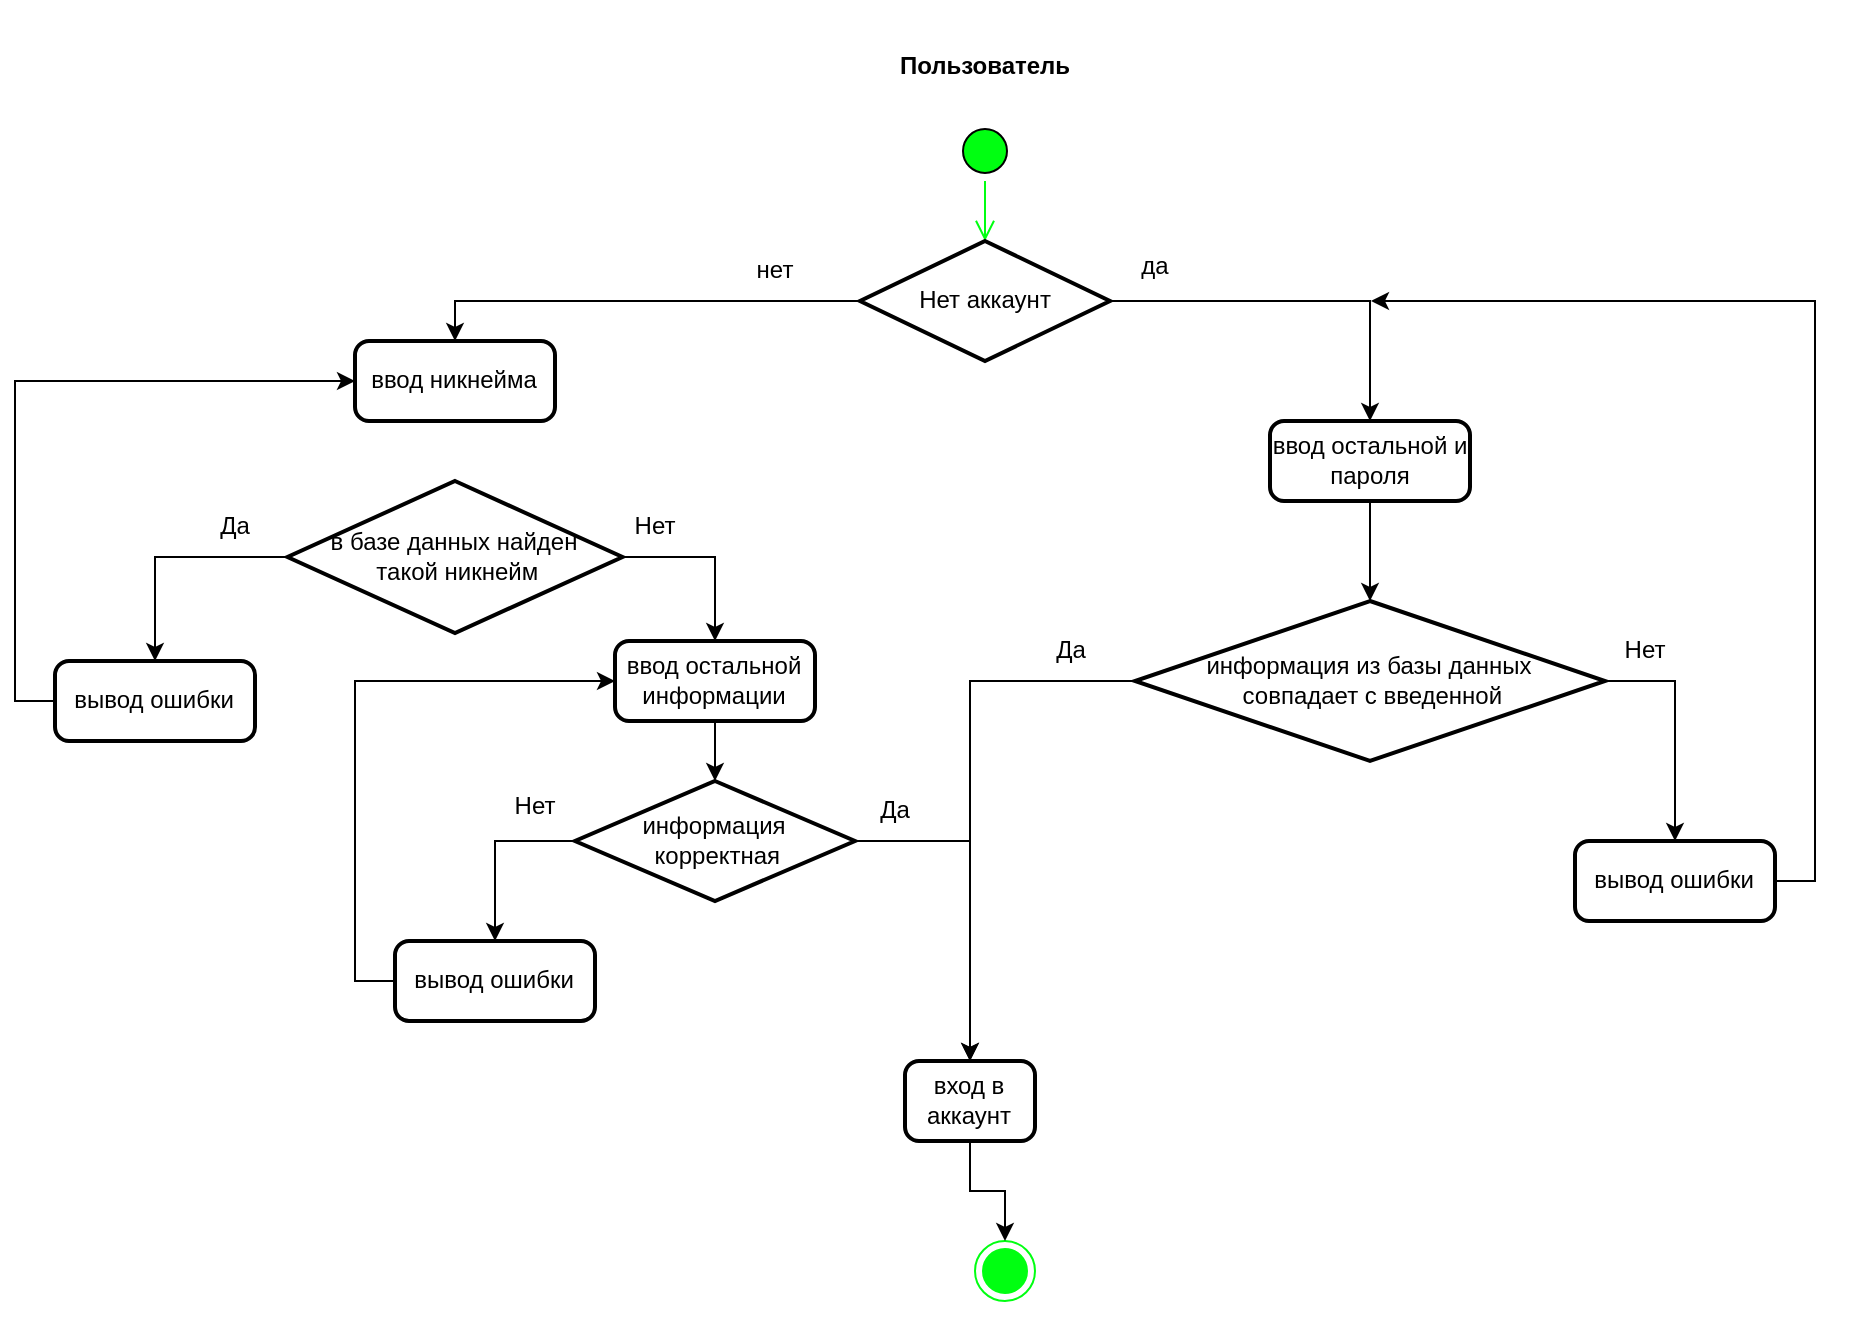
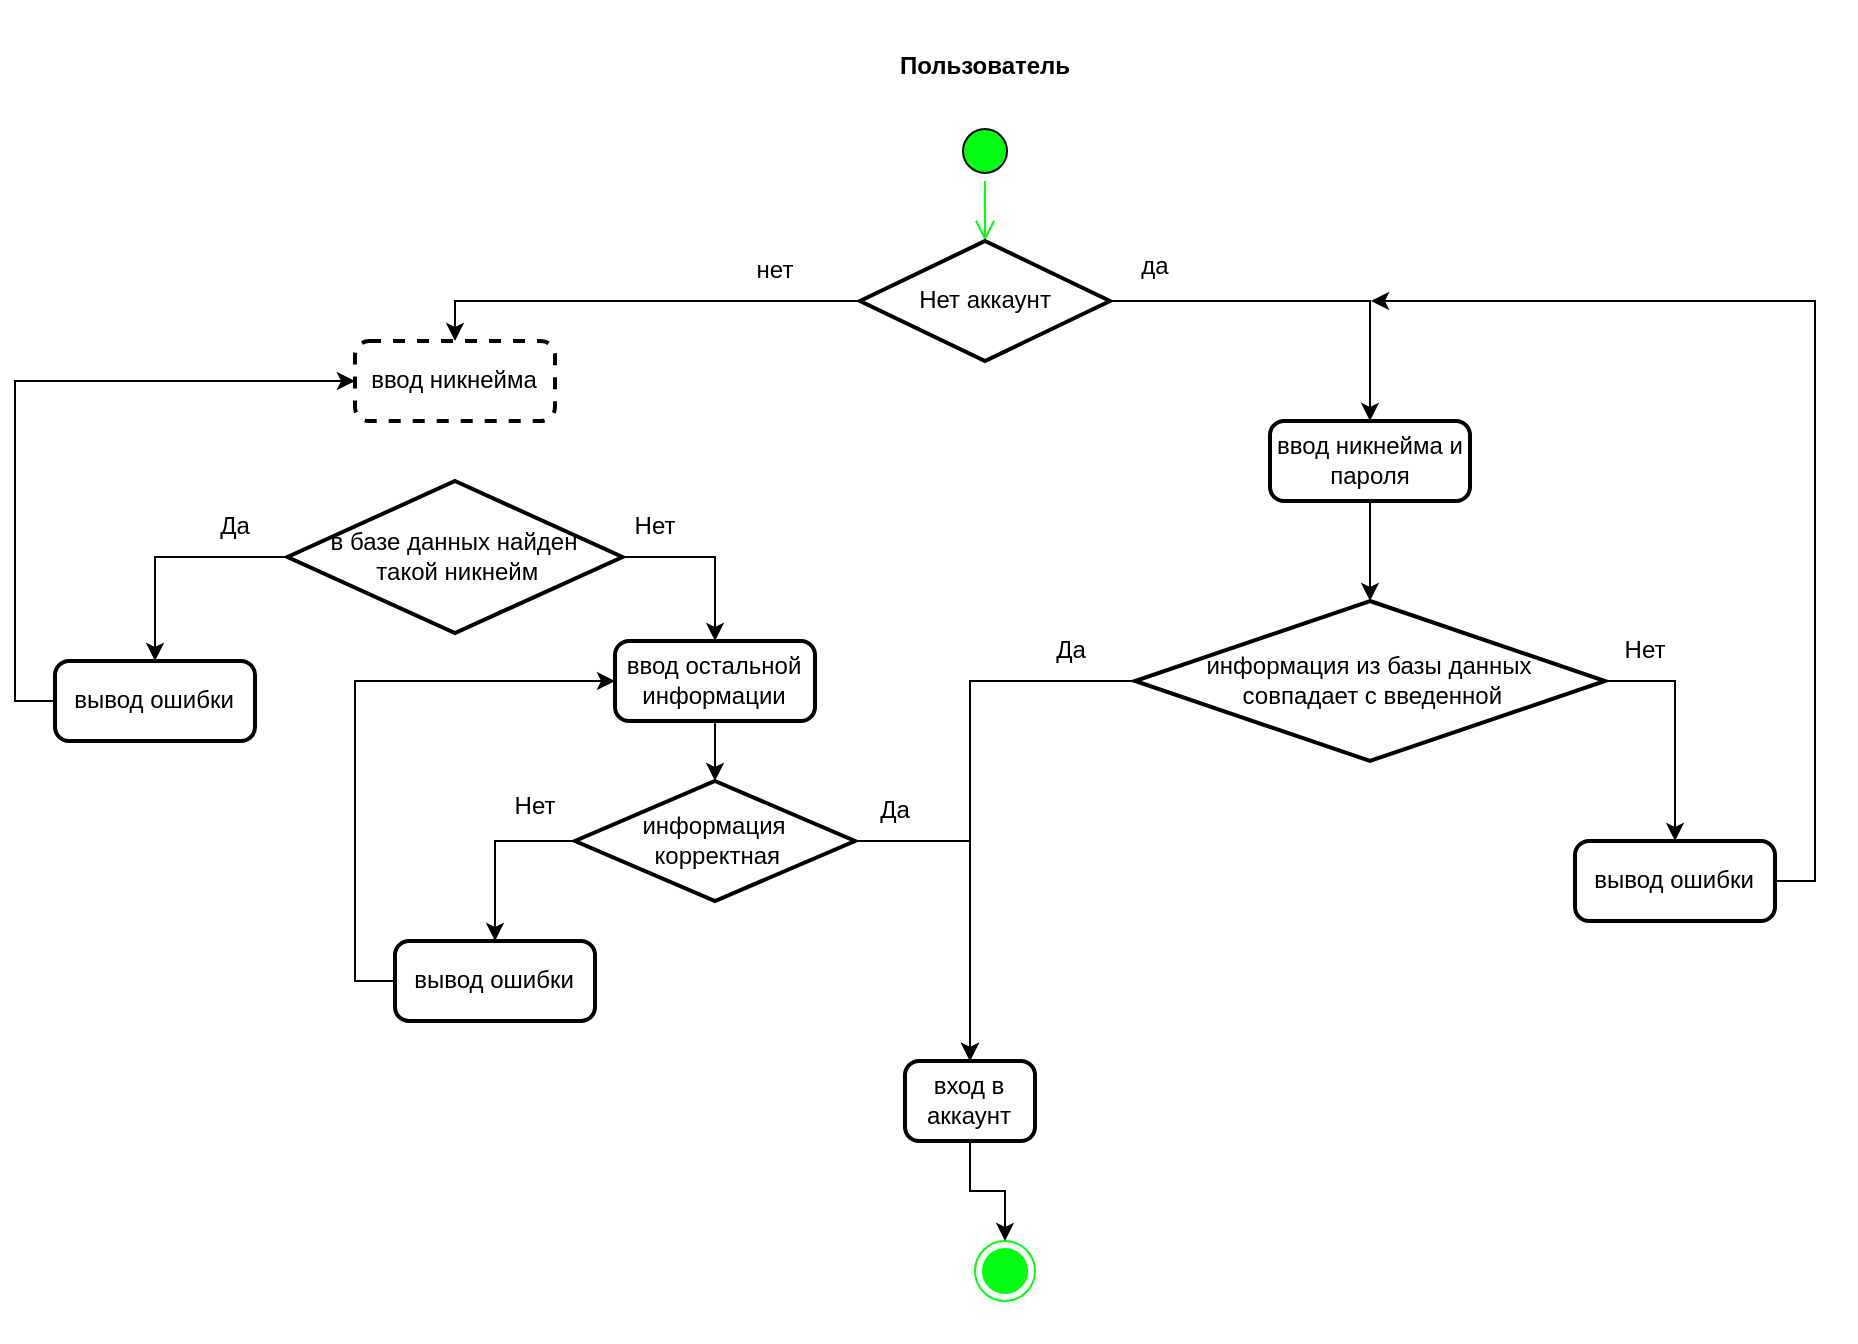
  <mxCell id="0" />
  <mxCell id="1" parent="0" />
  <mxCell id="2" value="" style="ellipse;html=1;shape=startState;fillColor=#00ff11;" parent="1" vertex="1"><mxGeometry x="470" y="60" width="30" height="30" as="geometry" /></mxCell>
  <mxCell id="3" value="" style="edgeStyle=orthogonalEdgeStyle;html=1;verticalAlign=bottom;endArrow=open;endSize=8;strokeColor=#00ff11;rounded=0;entryX=0.5;entryY=0;entryDx=0;entryDy=0;entryPerimeter=0;" parent="1" source="2" target="8" edge="1"><mxGeometry relative="1" as="geometry"><mxPoint x="485" y="150" as="targetPoint" /><Array as="points"><mxPoint x="485" y="120" /><mxPoint x="486" y="120" /></Array></mxGeometry></mxCell>
  <mxCell id="4" value="" style="ellipse;html=1;shape=endState;fillColor=#00ff11;strokeColor=#00ff11;" parent="1" vertex="1"><mxGeometry x="480" y="620" width="30" height="30" as="geometry" /></mxCell>
  <mxCell id="5" value="Пользователь" style="text;align=center;fontStyle=1;verticalAlign=middle;spacingLeft=3;spacingRight=3;strokeColor=none;rotatable=0;points=[[0,0.5],[1,0.5]];portConstraint=eastwest;html=1;" parent="1" vertex="1"><mxGeometry x="445" y="20" width="80" height="26" as="geometry" /></mxCell>
  <mxCell id="6" style="edgeStyle=orthogonalEdgeStyle;rounded=0;orthogonalLoop=1;jettySize=auto;html=1;exitX=1;exitY=0.5;exitDx=0;exitDy=0;exitPerimeter=0;entryX=0.5;entryY=0;entryDx=0;entryDy=0;" parent="1" source="8" target="10" edge="1"><mxGeometry relative="1" as="geometry" /></mxCell>
  <mxCell id="7" style="edgeStyle=orthogonalEdgeStyle;rounded=0;orthogonalLoop=1;jettySize=auto;html=1;exitX=0;exitY=0.5;exitDx=0;exitDy=0;exitPerimeter=0;entryX=0.5;entryY=0;entryDx=0;entryDy=0;" parent="1" source="8" target="11" edge="1"><mxGeometry relative="1" as="geometry" /></mxCell>
  <mxCell id="8" value="Нет аккаунт" style="strokeWidth=2;html=1;shape=mxgraph.flowchart.decision;whiteSpace=wrap;" parent="1" vertex="1"><mxGeometry x="422.5" y="120" width="125" height="60" as="geometry" /></mxCell>
  <mxCell id="9" value="" style="edgeStyle=orthogonalEdgeStyle;rounded=0;orthogonalLoop=1;jettySize=auto;html=1;" parent="1" source="10" target="16" edge="1"><mxGeometry relative="1" as="geometry" /></mxCell>
- <mxCell id="10" value="ввод остальной и пароля" style="rounded=1;whiteSpace=wrap;html=1;absoluteArcSize=1;arcSize=14;strokeWidth=2;" parent="1" vertex="1"><mxGeometry x="627.5" y="210" width="100" height="40" as="geometry" /></mxCell>
- <mxCell id="11" value="ввод никнейма" style="rounded=1;whiteSpace=wrap;html=1;absoluteArcSize=1;arcSize=14;strokeWidth=2;" parent="1" vertex="1"><mxGeometry x="170" y="170" width="100" height="40" as="geometry" /></mxCell>
+ <mxCell id="10" value="ввод никнейма и пароля" style="rounded=1;whiteSpace=wrap;html=1;absoluteArcSize=1;arcSize=14;strokeWidth=2;" parent="1" vertex="1"><mxGeometry x="627.5" y="210" width="100" height="40" as="geometry" /></mxCell>
+ <mxCell id="11" value="ввод никнейма" style="rounded=1;whiteSpace=wrap;html=1;absoluteArcSize=1;arcSize=14;strokeWidth=2;dashed=1;" parent="1" vertex="1"><mxGeometry x="170" y="170" width="100" height="40" as="geometry" /></mxCell>
  <mxCell id="12" value="да" style="text;html=1;align=center;verticalAlign=middle;resizable=0;points=[];autosize=1;strokeColor=none;fillColor=none;" parent="1" vertex="1"><mxGeometry x="550" y="118" width="40" height="30" as="geometry" /></mxCell>
  <mxCell id="13" value="нет" style="text;html=1;align=center;verticalAlign=middle;resizable=0;points=[];autosize=1;strokeColor=none;fillColor=none;" parent="1" vertex="1"><mxGeometry x="360" y="120" width="40" height="30" as="geometry" /></mxCell>
  <mxCell id="14" style="edgeStyle=orthogonalEdgeStyle;rounded=0;orthogonalLoop=1;jettySize=auto;html=1;exitX=0;exitY=0.5;exitDx=0;exitDy=0;exitPerimeter=0;entryX=0.5;entryY=0;entryDx=0;entryDy=0;" parent="1" source="16" target="18" edge="1"><mxGeometry relative="1" as="geometry" /></mxCell>
  <mxCell id="15" style="edgeStyle=orthogonalEdgeStyle;rounded=0;orthogonalLoop=1;jettySize=auto;html=1;exitX=1;exitY=0.5;exitDx=0;exitDy=0;exitPerimeter=0;" parent="1" source="16" target="21" edge="1"><mxGeometry relative="1" as="geometry" /></mxCell>
  <mxCell id="16" value="информация из базы данных&lt;div&gt;&amp;nbsp;совпадает с введенной&lt;/div&gt;" style="strokeWidth=2;html=1;shape=mxgraph.flowchart.decision;whiteSpace=wrap;" parent="1" vertex="1"><mxGeometry x="560" y="300" width="235" height="80" as="geometry" /></mxCell>
  <mxCell id="17" value="" style="edgeStyle=orthogonalEdgeStyle;rounded=0;orthogonalLoop=1;jettySize=auto;html=1;" parent="1" source="18" target="4" edge="1"><mxGeometry relative="1" as="geometry" /></mxCell>
  <mxCell id="18" value="вход в аккаунт" style="rounded=1;whiteSpace=wrap;html=1;absoluteArcSize=1;arcSize=14;strokeWidth=2;" parent="1" vertex="1"><mxGeometry x="445" y="530" width="65" height="40" as="geometry" /></mxCell>
  <mxCell id="19" value="Да" style="text;html=1;align=center;verticalAlign=middle;resizable=0;points=[];autosize=1;strokeColor=none;fillColor=none;" parent="1" vertex="1"><mxGeometry x="507.5" y="310" width="40" height="30" as="geometry" /></mxCell>
  <mxCell id="20" style="edgeStyle=orthogonalEdgeStyle;rounded=0;orthogonalLoop=1;jettySize=auto;html=1;exitX=1;exitY=0.5;exitDx=0;exitDy=0;" parent="1" source="21" edge="1"><mxGeometry relative="1" as="geometry"><mxPoint x="678" y="150" as="targetPoint" /><Array as="points"><mxPoint x="900" y="440" /><mxPoint x="900" y="150" /></Array></mxGeometry></mxCell>
  <mxCell id="21" value="вывод ошибки" style="rounded=1;whiteSpace=wrap;html=1;absoluteArcSize=1;arcSize=14;strokeWidth=2;" parent="1" vertex="1"><mxGeometry x="780" y="420" width="100" height="40" as="geometry" /></mxCell>
  <mxCell id="22" value="Нет" style="text;html=1;align=center;verticalAlign=middle;resizable=0;points=[];autosize=1;strokeColor=none;fillColor=none;" parent="1" vertex="1"><mxGeometry x="795" y="310" width="40" height="30" as="geometry" /></mxCell>
  <mxCell id="23" style="edgeStyle=orthogonalEdgeStyle;rounded=0;orthogonalLoop=1;jettySize=auto;html=1;exitX=1;exitY=0.5;exitDx=0;exitDy=0;exitPerimeter=0;entryX=0.5;entryY=0;entryDx=0;entryDy=0;" parent="1" source="25" target="27" edge="1"><mxGeometry relative="1" as="geometry" /></mxCell>
  <mxCell id="24" style="edgeStyle=orthogonalEdgeStyle;rounded=0;orthogonalLoop=1;jettySize=auto;html=1;exitX=0;exitY=0.5;exitDx=0;exitDy=0;exitPerimeter=0;entryX=0.5;entryY=0;entryDx=0;entryDy=0;" parent="1" source="25" target="29" edge="1"><mxGeometry relative="1" as="geometry" /></mxCell>
  <mxCell id="25" value="в базе данных найден&lt;div&gt;&amp;nbsp;такой никнейм&lt;/div&gt;" style="strokeWidth=2;html=1;shape=mxgraph.flowchart.decision;whiteSpace=wrap;" parent="1" vertex="1"><mxGeometry x="136.25" y="240" width="167.5" height="76" as="geometry" /></mxCell>
  <mxCell id="26" value="" style="edgeStyle=orthogonalEdgeStyle;rounded=0;orthogonalLoop=1;jettySize=auto;html=1;" parent="1" source="27" target="32" edge="1"><mxGeometry relative="1" as="geometry" /></mxCell>
  <mxCell id="27" value="ввод остальной информации" style="rounded=1;whiteSpace=wrap;html=1;absoluteArcSize=1;arcSize=14;strokeWidth=2;" parent="1" vertex="1"><mxGeometry x="300" y="320" width="100" height="40" as="geometry" /></mxCell>
  <mxCell id="28" style="edgeStyle=orthogonalEdgeStyle;rounded=0;orthogonalLoop=1;jettySize=auto;html=1;exitX=0;exitY=0.5;exitDx=0;exitDy=0;entryX=0;entryY=0.5;entryDx=0;entryDy=0;" parent="1" source="29" target="11" edge="1"><mxGeometry relative="1" as="geometry" /></mxCell>
  <mxCell id="29" value="вывод ошибки" style="rounded=1;whiteSpace=wrap;html=1;absoluteArcSize=1;arcSize=14;strokeWidth=2;" parent="1" vertex="1"><mxGeometry x="20" y="330" width="100" height="40" as="geometry" /></mxCell>
  <mxCell id="30" style="edgeStyle=orthogonalEdgeStyle;rounded=0;orthogonalLoop=1;jettySize=auto;html=1;exitX=1;exitY=0.5;exitDx=0;exitDy=0;exitPerimeter=0;entryX=0.5;entryY=0;entryDx=0;entryDy=0;" parent="1" source="32" target="18" edge="1"><mxGeometry relative="1" as="geometry" /></mxCell>
  <mxCell id="31" style="edgeStyle=orthogonalEdgeStyle;rounded=0;orthogonalLoop=1;jettySize=auto;html=1;exitX=0;exitY=0.5;exitDx=0;exitDy=0;exitPerimeter=0;entryX=0.5;entryY=0;entryDx=0;entryDy=0;" parent="1" source="32" target="37" edge="1"><mxGeometry relative="1" as="geometry" /></mxCell>
  <mxCell id="32" value="информация&lt;div&gt;&amp;nbsp;корректная&lt;/div&gt;" style="strokeWidth=2;html=1;shape=mxgraph.flowchart.decision;whiteSpace=wrap;" parent="1" vertex="1"><mxGeometry x="280" y="390" width="140" height="60" as="geometry" /></mxCell>
  <mxCell id="33" value="Нет" style="text;html=1;align=center;verticalAlign=middle;resizable=0;points=[];autosize=1;strokeColor=none;fillColor=none;" parent="1" vertex="1"><mxGeometry x="300" y="248" width="40" height="30" as="geometry" /></mxCell>
  <mxCell id="34" value="Да" style="text;html=1;align=center;verticalAlign=middle;resizable=0;points=[];autosize=1;strokeColor=none;fillColor=none;" parent="1" vertex="1"><mxGeometry x="420" y="390" width="40" height="30" as="geometry" /></mxCell>
  <mxCell id="35" value="Да" style="text;html=1;align=center;verticalAlign=middle;resizable=0;points=[];autosize=1;strokeColor=none;fillColor=none;" parent="1" vertex="1"><mxGeometry x="90" y="248" width="40" height="30" as="geometry" /></mxCell>
  <mxCell id="36" style="edgeStyle=orthogonalEdgeStyle;rounded=0;orthogonalLoop=1;jettySize=auto;html=1;exitX=0;exitY=0.5;exitDx=0;exitDy=0;entryX=0;entryY=0.5;entryDx=0;entryDy=0;" parent="1" source="37" target="27" edge="1"><mxGeometry relative="1" as="geometry" /></mxCell>
  <mxCell id="37" value="вывод ошибки" style="rounded=1;whiteSpace=wrap;html=1;absoluteArcSize=1;arcSize=14;strokeWidth=2;" parent="1" vertex="1"><mxGeometry x="190" y="470" width="100" height="40" as="geometry" /></mxCell>
  <mxCell id="38" value="Нет" style="text;html=1;align=center;verticalAlign=middle;resizable=0;points=[];autosize=1;strokeColor=none;fillColor=none;" parent="1" vertex="1"><mxGeometry x="240" y="388" width="40" height="30" as="geometry" /></mxCell>
